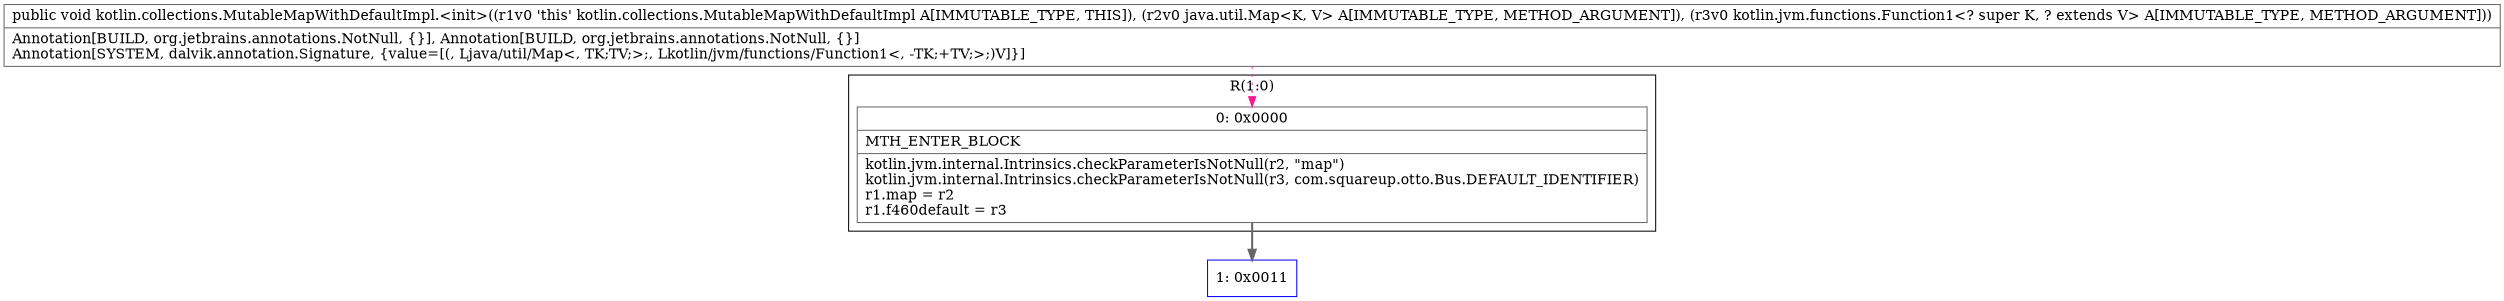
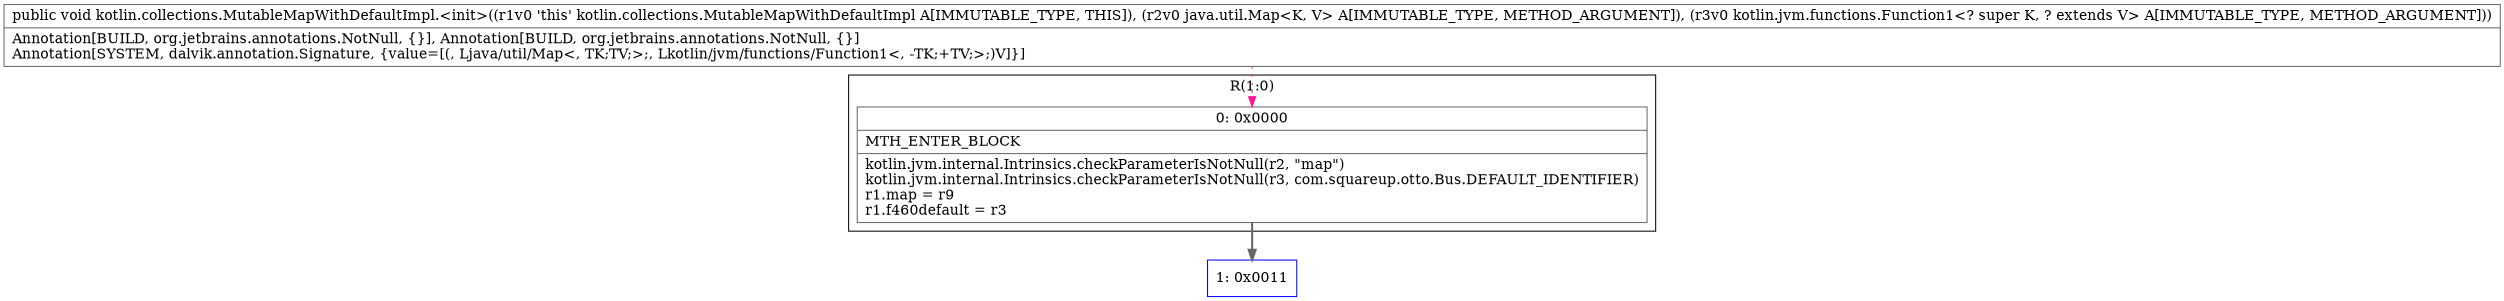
  digraph {
    node [color=gray40 shape=record]
    edge [arrowhead=normal]
-   n1 [label="{0\:\ 0x0000|MTH_ENTER_BLOCK\l|kotlin.jvm.internal.Intrinsics.checkParameterIsNotNull(r2, \"map\")\lkotlin.jvm.internal.Intrinsics.checkParameterIsNotNull(r3, com.squareup.otto.Bus.DEFAULT_IDENTIFIER)\lr1.map = r2\lr1.f460default = r3\l}"]
+   n1 [label="{0\:\ 0x0000|MTH_ENTER_BLOCK\l|kotlin.jvm.internal.Intrinsics.checkParameterIsNotNull(r2, \"map\")\lkotlin.jvm.internal.Intrinsics.checkParameterIsNotNull(r3, com.squareup.otto.Bus.DEFAULT_IDENTIFIER)\lr1.map = r9\lr1.f460default = r3\l}"]
    n2 [color=blue label="{1\:\ 0x0011}"]
    n3 [label="{public void kotlin.collections.MutableMapWithDefaultImpl.\<init\>((r1v0 'this' kotlin.collections.MutableMapWithDefaultImpl A[IMMUTABLE_TYPE, THIS]), (r2v0 java.util.Map\<K, V\> A[IMMUTABLE_TYPE, METHOD_ARGUMENT]), (r3v0 kotlin.jvm.functions.Function1\<? super K, ? extends V\> A[IMMUTABLE_TYPE, METHOD_ARGUMENT]))  | Annotation[BUILD, org.jetbrains.annotations.NotNull, \{\}], Annotation[BUILD, org.jetbrains.annotations.NotNull, \{\}]\lAnnotation[SYSTEM, dalvik.annotation.Signature, \{value=[(, Ljava\/util\/Map\<, TK;TV;\>;, Lkotlin\/jvm\/functions\/Function1\<, \-TK;+TV;\>;)V]\}]\l}"]
    subgraph cluster_1 {
      label="R(1:0)"
      n1
    }
    n1 -> n2 [color=gray40 style=bold]
    n3 -> n1 [color=deeppink style=dotted]
  }
